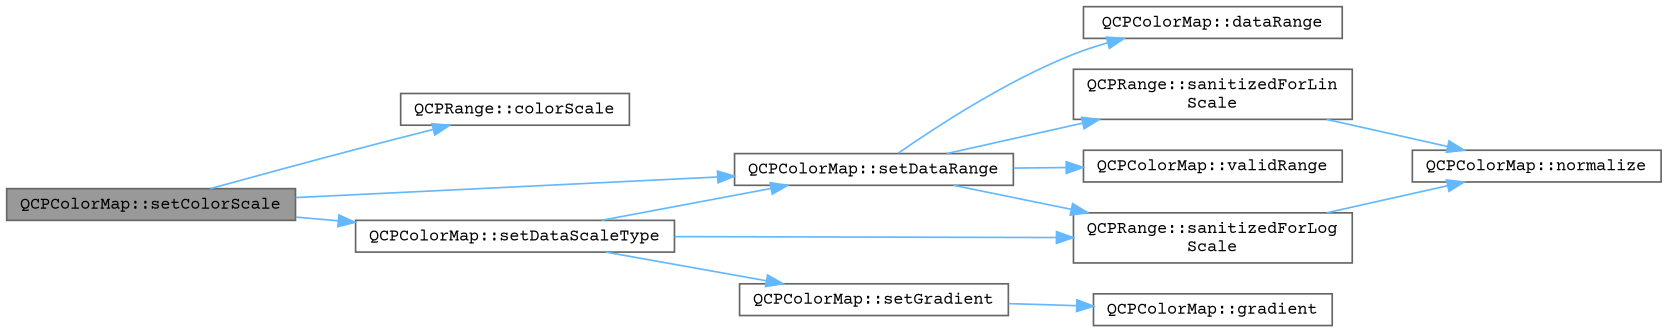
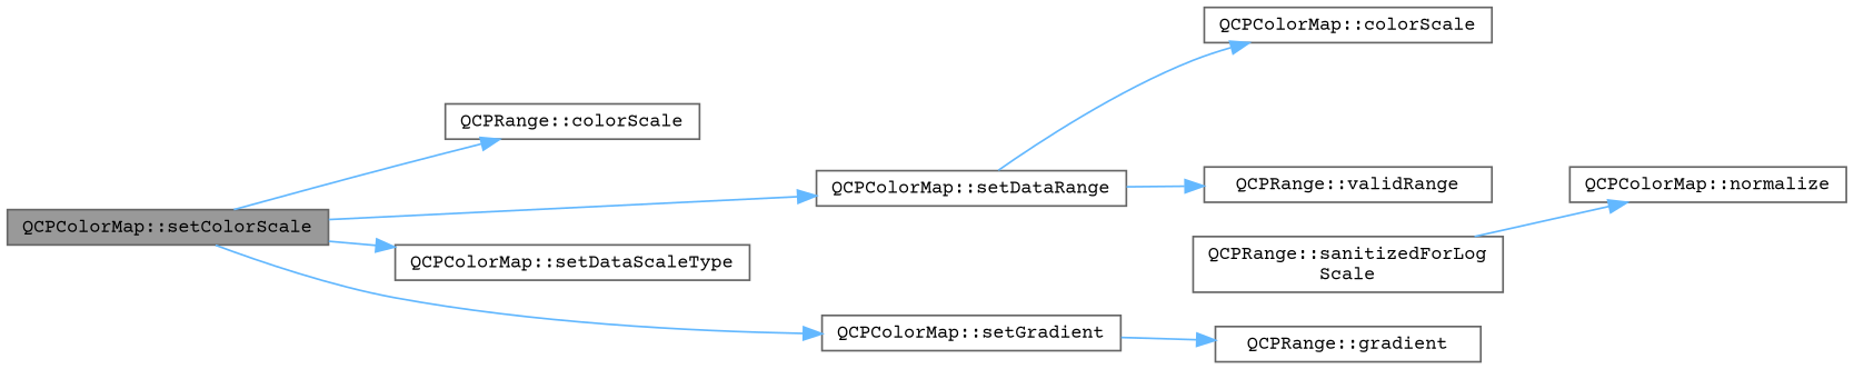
  digraph {
    fontname="Courier Prime"
    rankdir=LR
    node [color=grey40 fillcolor=white fontname="Courier Prime" fontsize=10 shape=box style=filled]
    edge [color=steelblue1 fontname="Courier Prime" fontsize=10 labelfontname=Helvetica labelfontsize=10 style=solid]
    n1 [color=gray40 fillcolor=grey60 fontcolor=black height=0.2 label="QCPColorMap::setColorScale" width=0.4]
    n2 [height=0.2 label="QCPRange::colorScale" width=0.4]
    n3 [height=0.2 label="QCPColorMap::setDataRange" width=0.4]
    n4 [height=0.2 label="QCPColorMap::setDataScaleType" width=0.4]
    n5 [height=0.2 label="QCPColorMap::setGradient" width=0.4]
-   n6 [height=0.2 label="QCPColorMap::dataRange" width=0.4]
-   n7 [height=0.2 label="QCPRange::sanitizedForLin\lScale" width=0.4]
+   n6 [height=0.2 label="QCPColorMap::colorScale" width=0.4]
    n8 [height=0.2 label="QCPRange::sanitizedForLog\lScale" width=0.4]
-   n9 [height=0.2 label="QCPColorMap::validRange" width=0.4]
-   n10 [height=0.2 label="QCPColorMap::gradient" width=0.4]
+   n9 [height=0.2 label="QCPRange::validRange" width=0.4]
+   n10 [height=0.2 label="QCPRange::gradient" width=0.4]
    n11 [height=0.2 label="QCPColorMap::normalize" width=0.4]
    n1 -> n2
    n1 -> n3
    n1 -> n4
-   n4 -> n5
+   n1 -> n5
    n3 -> n6
-   n3 -> n7
-   n3 -> n8
    n3 -> n9
-   n4 -> n3
-   n4 -> n8
    n5 -> n10
-   n7 -> n11
    n8 -> n11
  }
